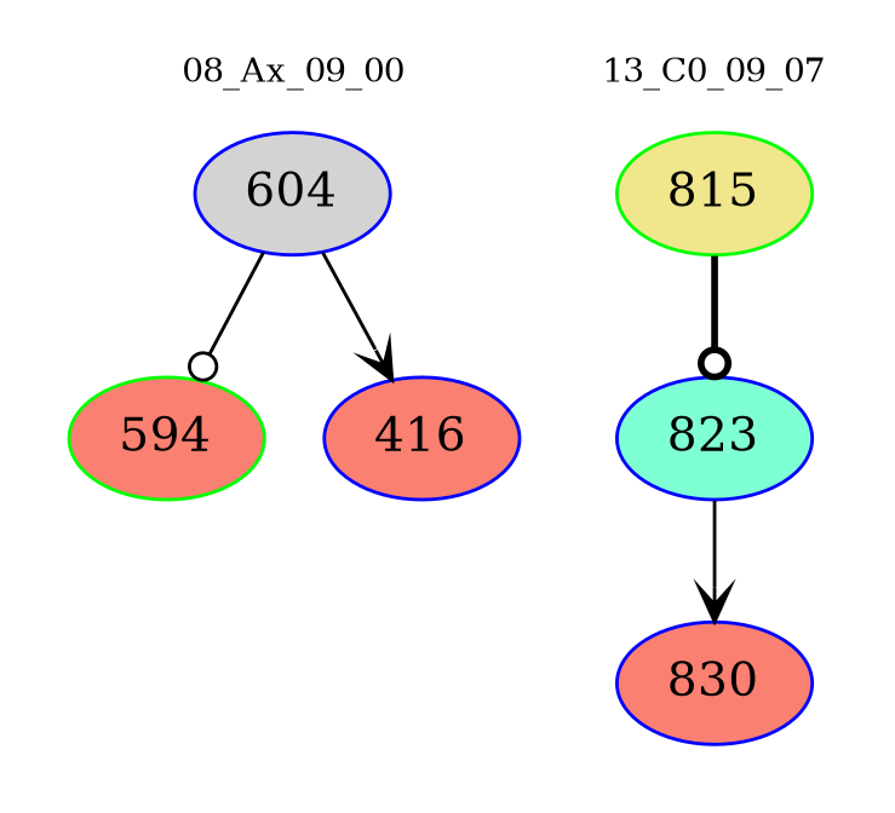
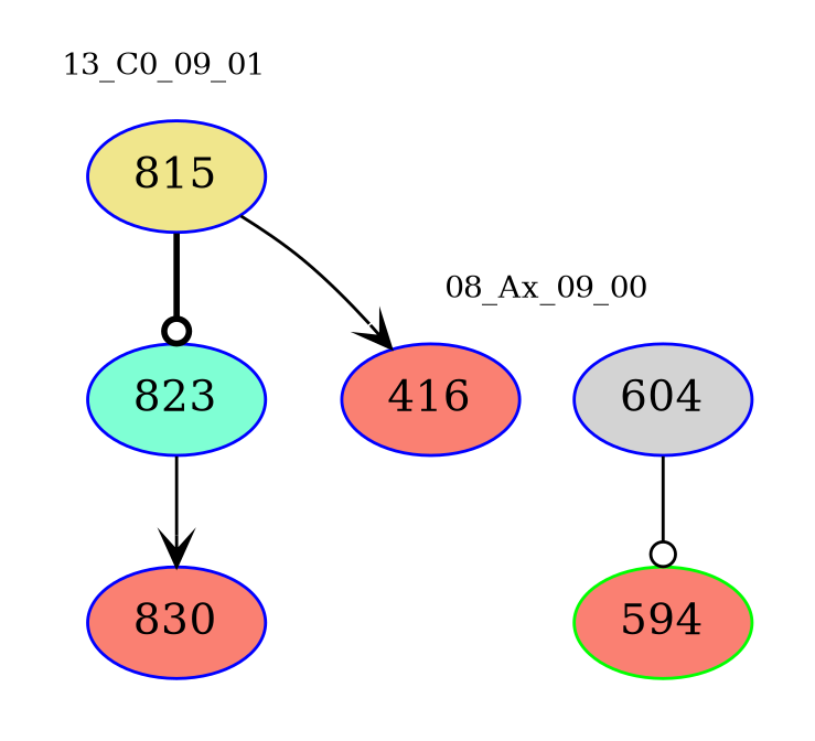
  digraph {
    node [color=blue fillcolor=salmon style=filled]
    edge [arrowhead=odot color=black style=solid]
    n1 [color=green label=594]
    n2 [fillcolor=lightgrey label=604]
    n3 [label=416]
-   n4 [color=green fillcolor=khaki label=815]
+   n4 [fillcolor=khaki label=815]
    n5 [fillcolor=aquamarine label=823]
    n6 [label=830]
    subgraph cluster_1 {
      color=white
      fontsize=10
      label="08_Ax_09_00"
      n1
      n2
      n3
    }
    subgraph cluster_2 {
      color=white
      fontsize=10
-     label="13_C0_09_07"
+     label="13_C0_09_01"
      n4
      n5
      n6
    }
    n2 -> n1
-   n2 -> n3 [arrowhead=vee]
+   n4 -> n3 [arrowhead=vee]
    n4 -> n5 [style=bold]
    n5 -> n6 [arrowhead=vee]
  }
